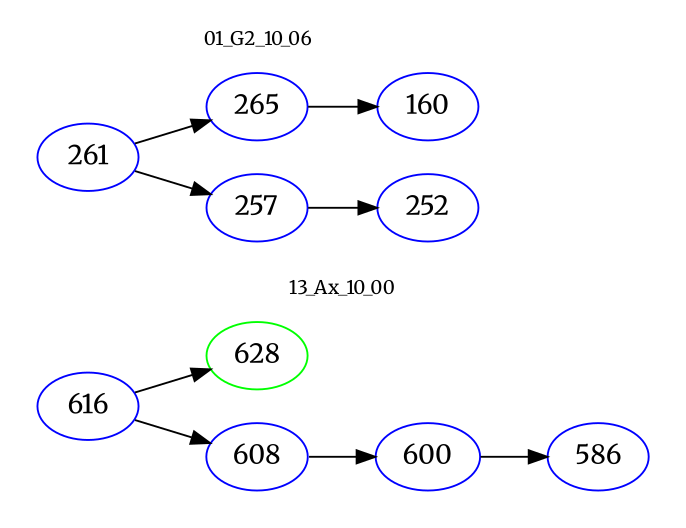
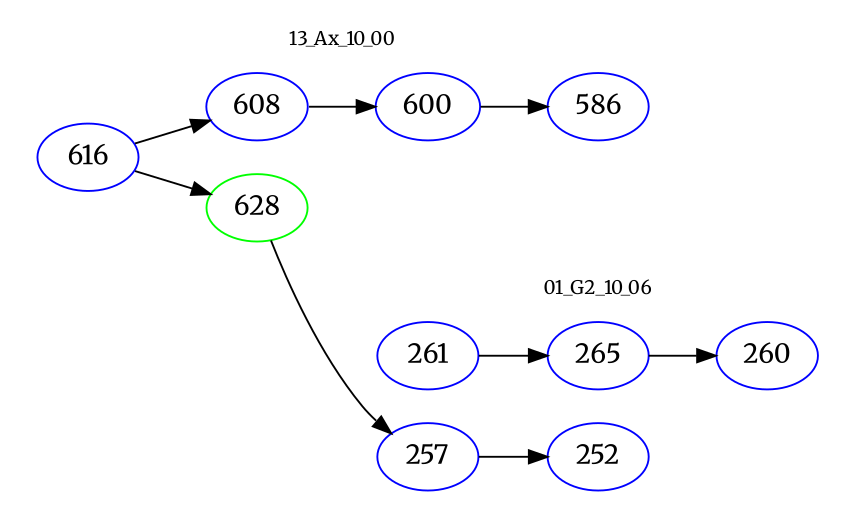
  digraph {
    fontname=Merriweather
    rankdir=LR
    node [color=blue fontname=Merriweather]
    edge [color=black fontname=Merriweather]
    n1 [label=608]
    n2 [label=600]
    n3 [label=616]
    n4 [label=586]
    n5 [color=green label=628]
    n6 [label=261]
    n7 [label=257]
    n8 [label=265]
    n9 [label=252]
-   n10 [label=160]
+   n10 [label=260]
    subgraph cluster_1 {
      color=white
      fontsize=10
      label="13_Ax_10_00"
      n1
      n2
      n3
      n4
      n5
    }
    subgraph cluster_2 {
      color=white
      fontsize=10
      label="01_G2_10_06"
      n6
      n7
      n8
      n9
      n10
    }
    n1 -> n2
    n2 -> n4
    n3 -> n1
    n3 -> n5
-   n6 -> n7
+   n5 -> n7
    n6 -> n8
    n7 -> n9
    n8 -> n10
  }
